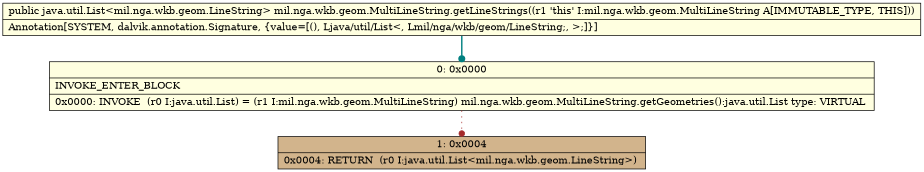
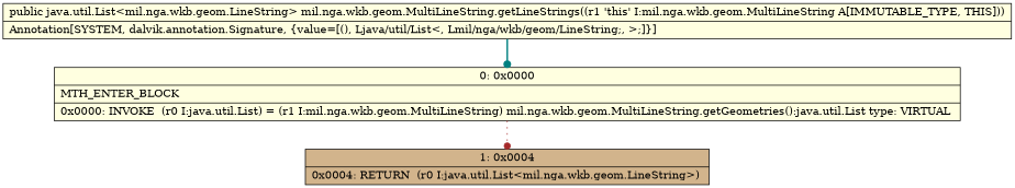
  digraph {
    node [shape=record style=filled fillcolor=lightyellow]
    edge [arrowhead=dot]
-   n1 [label="{0\:\ 0x0000|INVOKE_ENTER_BLOCK\l|0x0000: INVOKE  (r0 I:java.util.List) = (r1 I:mil.nga.wkb.geom.MultiLineString) mil.nga.wkb.geom.MultiLineString.getGeometries():java.util.List type: VIRTUAL \l}"]
+   n1 [label="{0\:\ 0x0000|MTH_ENTER_BLOCK\l|0x0000: INVOKE  (r0 I:java.util.List) = (r1 I:mil.nga.wkb.geom.MultiLineString) mil.nga.wkb.geom.MultiLineString.getGeometries():java.util.List type: VIRTUAL \l}"]
    n2 [label="{1\:\ 0x0004|0x0004: RETURN  (r0 I:java.util.List\<mil.nga.wkb.geom.LineString\>) \l}" fillcolor=tan]
    n3 [label="{public java.util.List\<mil.nga.wkb.geom.LineString\> mil.nga.wkb.geom.MultiLineString.getLineStrings((r1 'this' I:mil.nga.wkb.geom.MultiLineString A[IMMUTABLE_TYPE, THIS]))  | Annotation[SYSTEM, dalvik.annotation.Signature, \{value=[(), Ljava\/util\/List\<, Lmil\/nga\/wkb\/geom\/LineString;, \>;]\}]\l}"]
    n1 -> n2 [color=brown style=dotted]
    n3 -> n1 [color=teal style=bold]
  }
